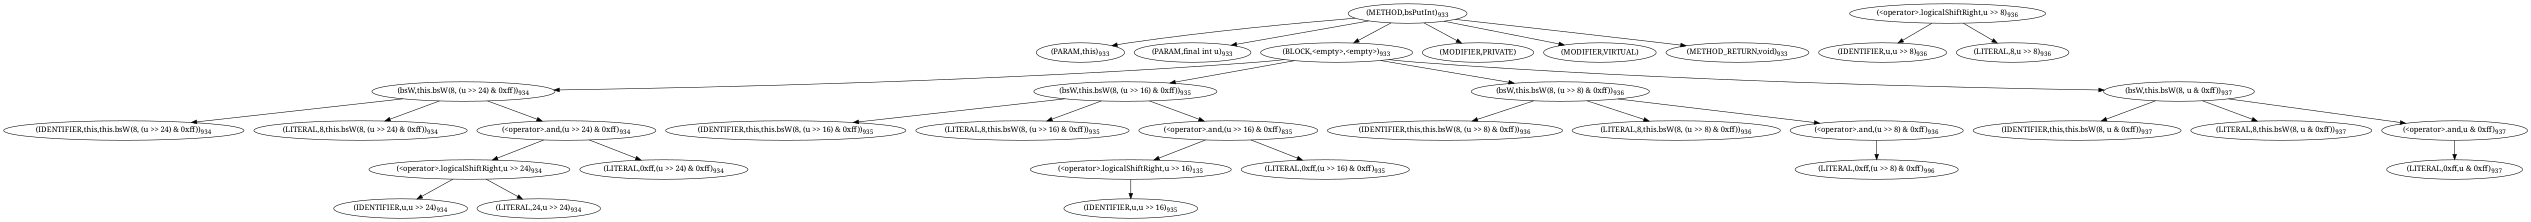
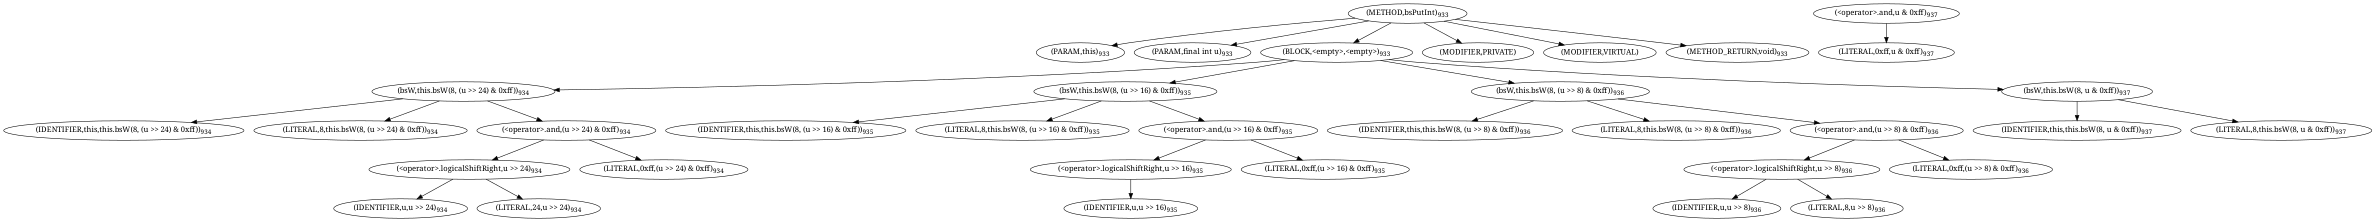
  digraph {
    fontname="Noto Serif"
    node [fontname="Noto Serif"]
    edge [fontname="Noto Serif"]
    n1 [label=<(METHOD,bsPutInt)<SUB>933</SUB>>]
    n2 [label=<(PARAM,this)<SUB>933</SUB>>]
    n3 [label=<(PARAM,final int u)<SUB>933</SUB>>]
    n4 [label=<(BLOCK,&lt;empty&gt;,&lt;empty&gt;)<SUB>933</SUB>>]
    n5 [label=<(MODIFIER,PRIVATE)>]
    n6 [label=<(MODIFIER,VIRTUAL)>]
    n7 [label=<(METHOD_RETURN,void)<SUB>933</SUB>>]
    n8 [label=<(bsW,this.bsW(8, (u &gt;&gt; 24) &amp; 0xff))<SUB>934</SUB>>]
    n9 [label=<(bsW,this.bsW(8, (u &gt;&gt; 16) &amp; 0xff))<SUB>935</SUB>>]
    n10 [label=<(bsW,this.bsW(8, (u &gt;&gt; 8) &amp; 0xff))<SUB>936</SUB>>]
    n11 [label=<(bsW,this.bsW(8, u &amp; 0xff))<SUB>937</SUB>>]
    n12 [label=<(IDENTIFIER,this,this.bsW(8, (u &gt;&gt; 24) &amp; 0xff))<SUB>934</SUB>>]
    n13 [label=<(LITERAL,8,this.bsW(8, (u &gt;&gt; 24) &amp; 0xff))<SUB>934</SUB>>]
    n14 [label=<(&lt;operator&gt;.and,(u &gt;&gt; 24) &amp; 0xff)<SUB>934</SUB>>]
    n15 [label=<(IDENTIFIER,this,this.bsW(8, (u &gt;&gt; 16) &amp; 0xff))<SUB>935</SUB>>]
    n16 [label=<(LITERAL,8,this.bsW(8, (u &gt;&gt; 16) &amp; 0xff))<SUB>935</SUB>>]
-   n17 [label=<(&lt;operator&gt;.and,(u &gt;&gt; 16) &amp; 0xff)<SUB>835</SUB>>]
+   n17 [label=<(&lt;operator&gt;.and,(u &gt;&gt; 16) &amp; 0xff)<SUB>935</SUB>>]
    n18 [label=<(IDENTIFIER,this,this.bsW(8, (u &gt;&gt; 8) &amp; 0xff))<SUB>936</SUB>>]
    n19 [label=<(LITERAL,8,this.bsW(8, (u &gt;&gt; 8) &amp; 0xff))<SUB>936</SUB>>]
    n20 [label=<(&lt;operator&gt;.and,(u &gt;&gt; 8) &amp; 0xff)<SUB>936</SUB>>]
    n21 [label=<(IDENTIFIER,this,this.bsW(8, u &amp; 0xff))<SUB>937</SUB>>]
    n22 [label=<(LITERAL,8,this.bsW(8, u &amp; 0xff))<SUB>937</SUB>>]
    n23 [label=<(&lt;operator&gt;.and,u &amp; 0xff)<SUB>937</SUB>>]
    n24 [label=<(&lt;operator&gt;.logicalShiftRight,u &gt;&gt; 24)<SUB>934</SUB>>]
    n25 [label=<(LITERAL,0xff,(u &gt;&gt; 24) &amp; 0xff)<SUB>934</SUB>>]
    n26 [label=<(IDENTIFIER,u,u &gt;&gt; 24)<SUB>934</SUB>>]
    n27 [label=<(LITERAL,24,u &gt;&gt; 24)<SUB>934</SUB>>]
-   n28 [label=<(&lt;operator&gt;.logicalShiftRight,u &gt;&gt; 16)<SUB>135</SUB>>]
+   n28 [label=<(&lt;operator&gt;.logicalShiftRight,u &gt;&gt; 16)<SUB>935</SUB>>]
    n29 [label=<(LITERAL,0xff,(u &gt;&gt; 16) &amp; 0xff)<SUB>935</SUB>>]
    n30 [label=<(IDENTIFIER,u,u &gt;&gt; 16)<SUB>935</SUB>>]
    n31 [label=<(&lt;operator&gt;.logicalShiftRight,u &gt;&gt; 8)<SUB>936</SUB>>]
-   n32 [label=<(LITERAL,0xff,(u &gt;&gt; 8) &amp; 0xff)<SUB>996</SUB>>]
+   n32 [label=<(LITERAL,0xff,(u &gt;&gt; 8) &amp; 0xff)<SUB>936</SUB>>]
    n33 [label=<(IDENTIFIER,u,u &gt;&gt; 8)<SUB>936</SUB>>]
    n34 [label=<(LITERAL,8,u &gt;&gt; 8)<SUB>936</SUB>>]
    n35 [label=<(LITERAL,0xff,u &amp; 0xff)<SUB>937</SUB>>]
    n1 -> n2
    n1 -> n3
    n1 -> n4
    n1 -> n5
    n1 -> n6
    n1 -> n7
    n4 -> n8
    n4 -> n9
    n4 -> n10
    n4 -> n11
    n8 -> n12
    n8 -> n13
    n8 -> n14
    n9 -> n15
    n9 -> n16
    n9 -> n17
    n10 -> n18
    n10 -> n19
    n10 -> n20
    n11 -> n21
    n11 -> n22
-   n11 -> n23
    n14 -> n24
    n14 -> n25
    n17 -> n28
    n17 -> n29
+   n20 -> n31
    n20 -> n32
    n23 -> n35
    n24 -> n26
    n24 -> n27
    n28 -> n30
    n31 -> n33
    n31 -> n34
  }
